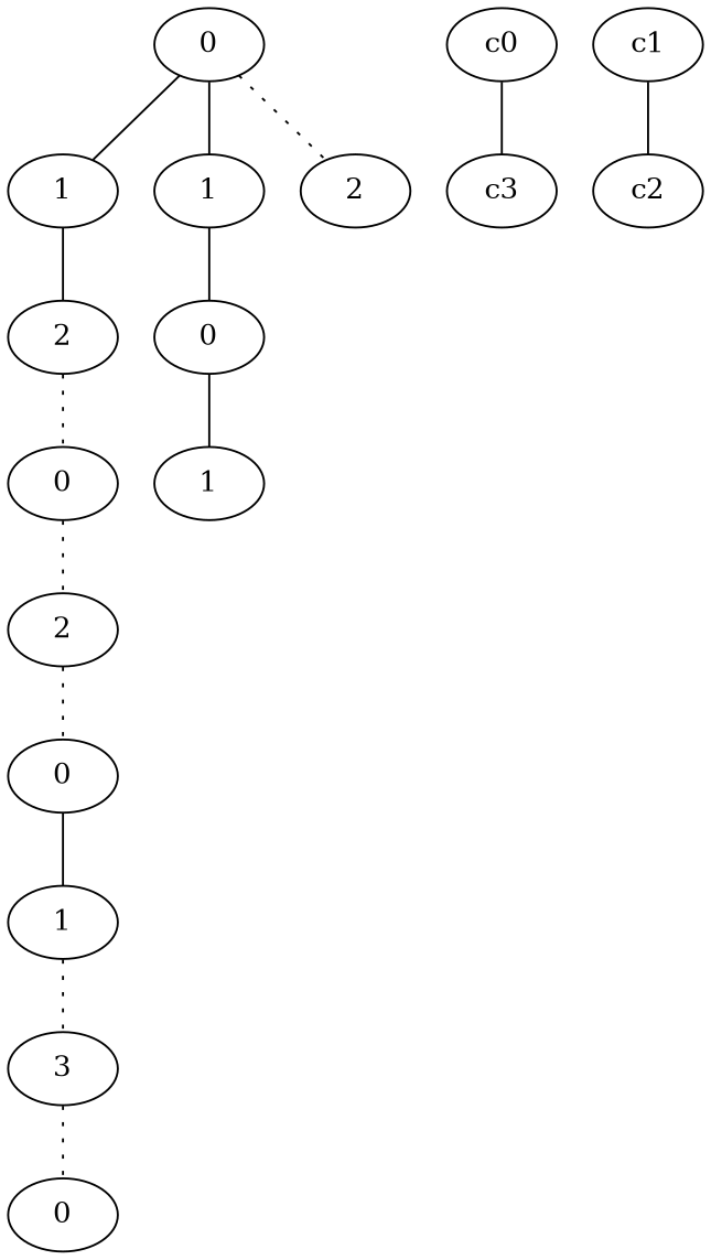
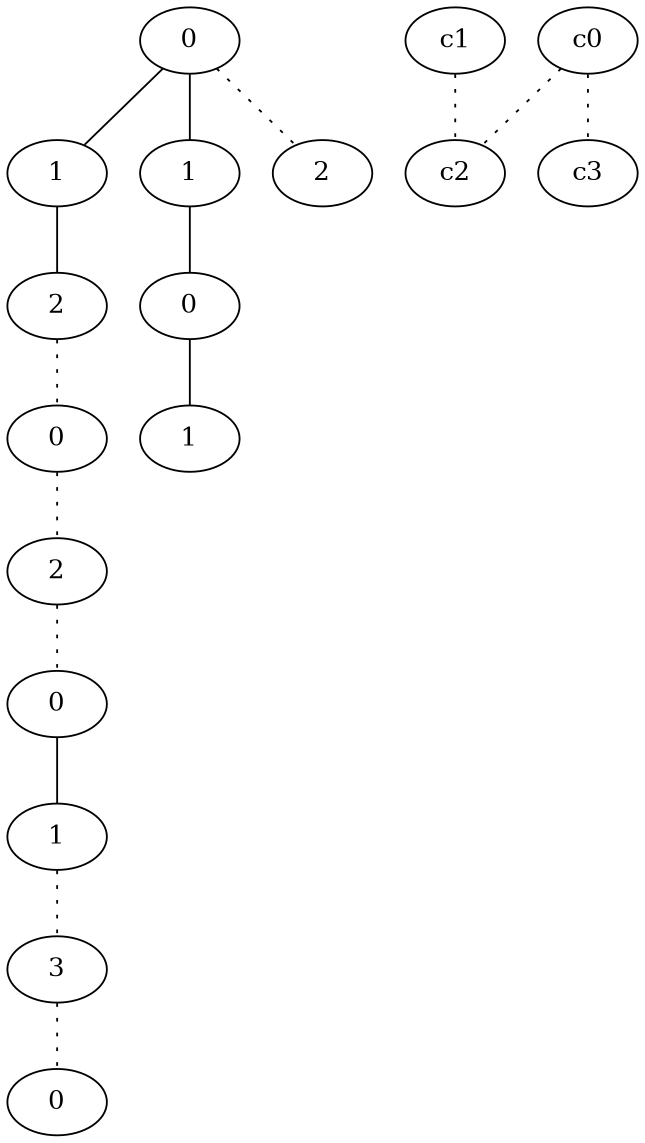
  graph {
    edge [style=dotted]
    n1 [label=0]
    n2 [label=1]
    n3 [label=1]
    n4 [label=2]
    n5 [label=2]
    n6 [label=0]
    n7 [label=0]
    n8 [label=2]
    n9 [label=0]
    n10 [label=1]
    n11 [label=3]
    n12 [label=0]
    n13 [label=1]
    c0
    c2
    c3
    c1
    n1 -- n2 [style=""]
    n1 -- n3 [style=""]
    n1 -- n4
    n2 -- n5 [style=""]
    n3 -- n6 [style=""]
    n5 -- n7
    n6 -- n13 [style=""]
    n7 -- n8
    n8 -- n9
    n9 -- n10 [style=""]
    n10 -- n11
    n11 -- n12
-   c0 -- c3 [style=solid]
-   c1 -- c2 [style=""]
+   c0 -- c2
+   c0 -- c3
+   c1 -- c2
  }
